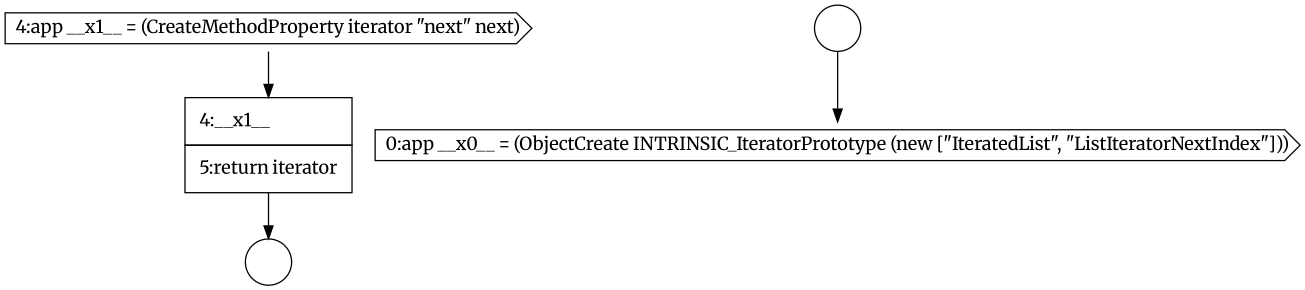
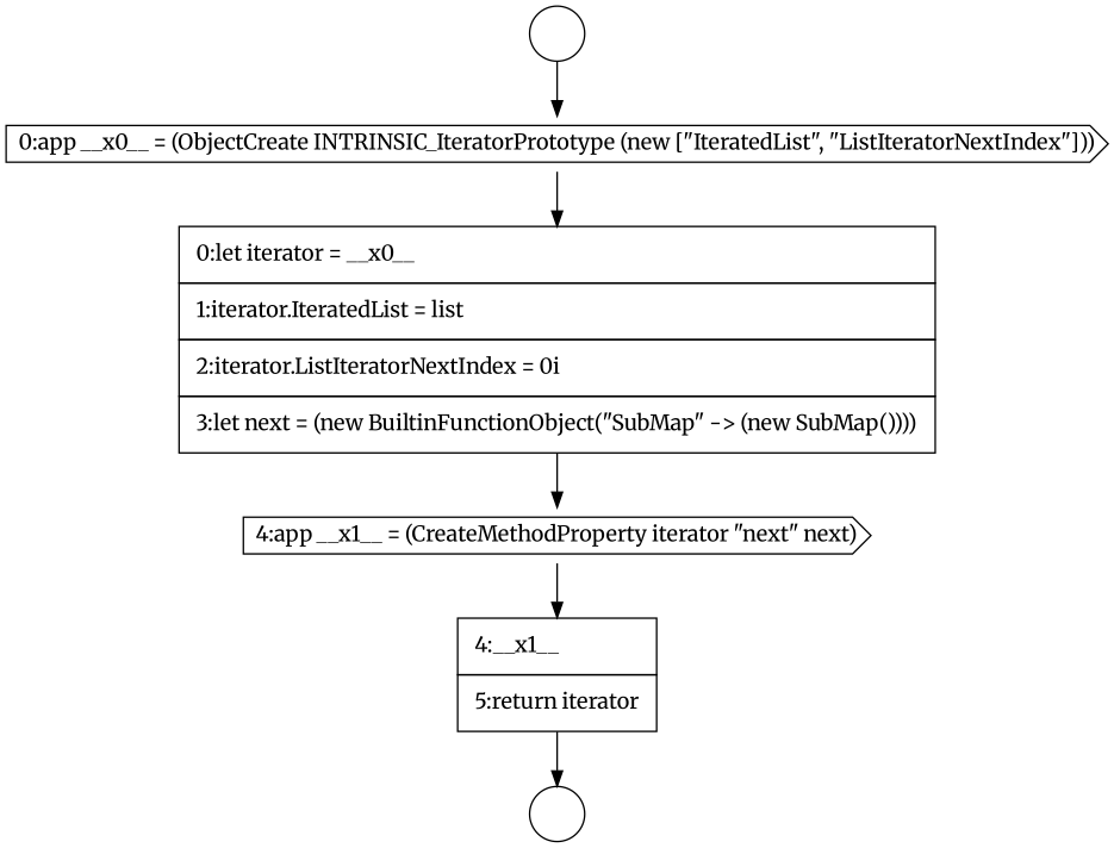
  digraph {
    fontname=Merriweather
    node [color=black fillcolor=white shape=cds style=filled fontname=Merriweather]
    edge [color=black fontname=Merriweather]
    n1 [label=<<font color="black">4:app __x1__ = (CreateMethodProperty iterator &quot;next&quot; next)</font>>]
    n2 [label=<<font color="black">     <table border="0" cellborder="1" cellspacing="0" cellpadding="10">       <tr><td align="left">4:__x1__</td></tr>       <tr><td align="left">5:return iterator</td></tr>     </table>   </font>> margin=0 shape=none]
+   n3 [label=<<font color="black">     <table border="0" cellborder="1" cellspacing="0" cellpadding="10">       <tr><td align="left">0:let iterator = __x0__</td></tr>       <tr><td align="left">1:iterator.IteratedList = list</td></tr>       <tr><td align="left">2:iterator.ListIteratorNextIndex = 0i</td></tr>       <tr><td align="left">3:let next = (new BuiltinFunctionObject(&quot;SubMap&quot; -&gt; (new SubMap())))</td></tr>     </table>   </font>> margin=0 shape=none]
    n4 [label=" " shape=circle]
    n5 [label=<<font color="black">0:app __x0__ = (ObjectCreate INTRINSIC_IteratorPrototype (new [&quot;IteratedList&quot;, &quot;ListIteratorNextIndex&quot;]))</font>>]
    n6 [label=" " shape=circle]
    n1 -> n2
    n2 -> n4
+   n3 -> n1
+   n5 -> n3
    n6 -> n5
  }
